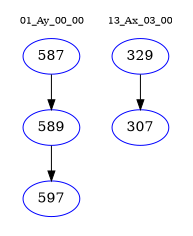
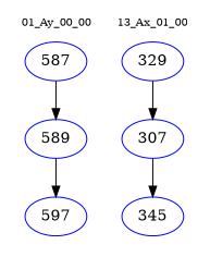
  digraph {
    node [color=blue]
    edge [color=black]
    n1 [label=587]
    n2 [label=589]
    n3 [label=597]
    n4 [label=329]
    n5 [label=307]
+   n6 [label=345]
    subgraph cluster_1 {
      color=white
      fontsize=10
      label="01_Ay_00_00"
      n1
      n2
      n3
    }
    subgraph cluster_2 {
      color=white
      fontsize=10
-     label="13_Ax_03_00"
+     label="13_Ax_01_00"
      n4
      n5
+     n6
    }
    n1 -> n2
    n2 -> n3
    n4 -> n5
+   n5 -> n6
  }
